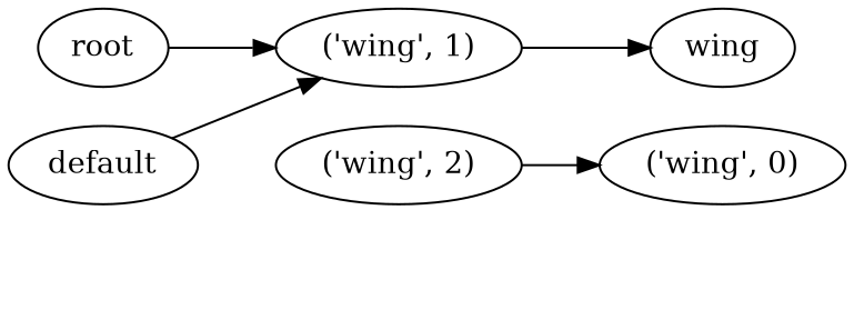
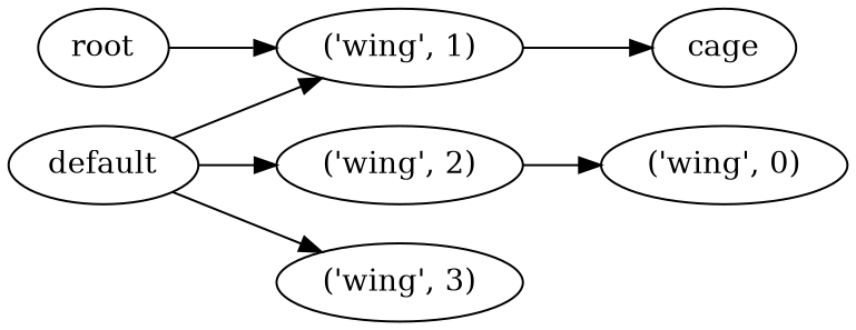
  digraph {
    rankdir=LR
    n1 [label=root]
    n2 [label="\('wing',\ 1\)"]
    n3 [label=default]
    n4 [label="\('wing',\ 2\)"]
-   n6 [label=wing]
+   n5 [label="\('wing',\ 3\)"]
+   n6 [label=cage]
    n7 [label="\('wing',\ 0\)"]
    n1 -> n2
    n2 -> n6
    n3 -> n2
+   n3 -> n4
+   n3 -> n5
    n4 -> n7
  }
